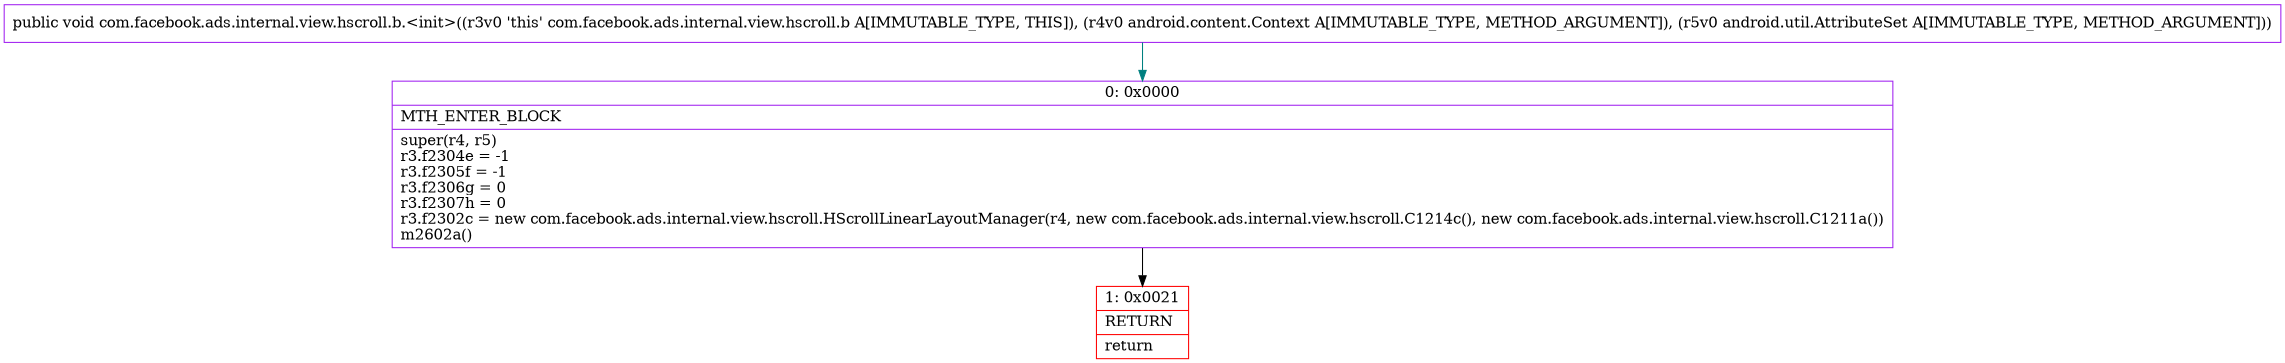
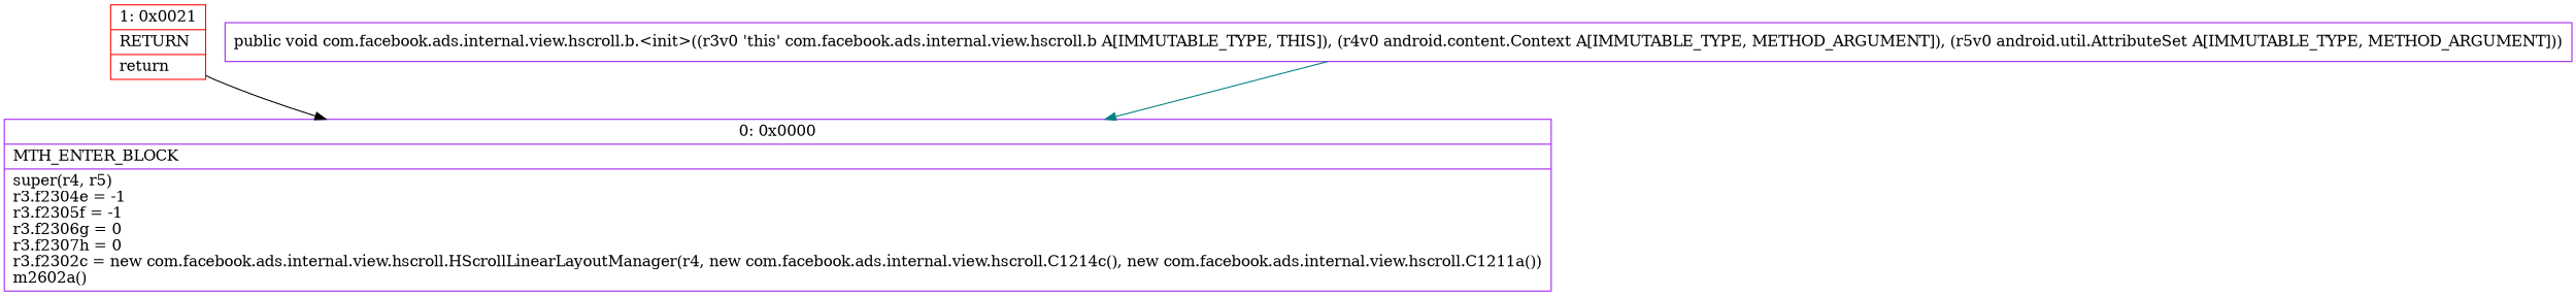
  digraph {
    node [shape=record color=purple]
    n1 [label="{0\:\ 0x0000|MTH_ENTER_BLOCK\l|super(r4, r5)\lr3.f2304e = \-1\lr3.f2305f = \-1\lr3.f2306g = 0\lr3.f2307h = 0\lr3.f2302c = new com.facebook.ads.internal.view.hscroll.HScrollLinearLayoutManager(r4, new com.facebook.ads.internal.view.hscroll.C1214c(), new com.facebook.ads.internal.view.hscroll.C1211a())\lm2602a()\l}"]
    n2 [label="{1\:\ 0x0021|RETURN\l|return\l}" color=red]
    n3 [label="{public void com.facebook.ads.internal.view.hscroll.b.\<init\>((r3v0 'this' com.facebook.ads.internal.view.hscroll.b A[IMMUTABLE_TYPE, THIS]), (r4v0 android.content.Context A[IMMUTABLE_TYPE, METHOD_ARGUMENT]), (r5v0 android.util.AttributeSet A[IMMUTABLE_TYPE, METHOD_ARGUMENT])) }"]
-   n1 -> n2 [color=black]
+   n2 -> n1 [color=black]
    n3 -> n1 [color=teal]
  }
